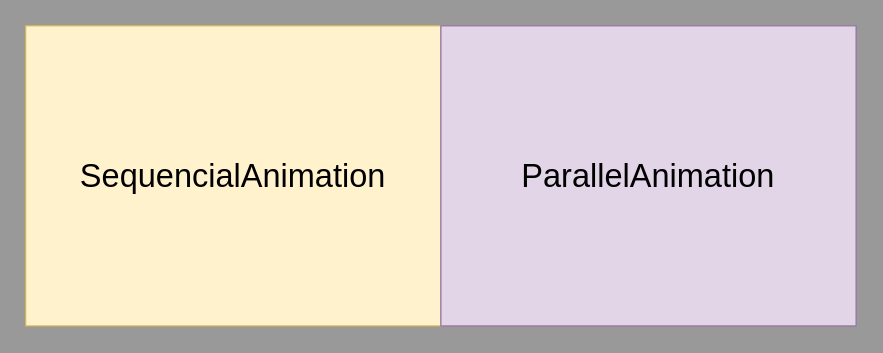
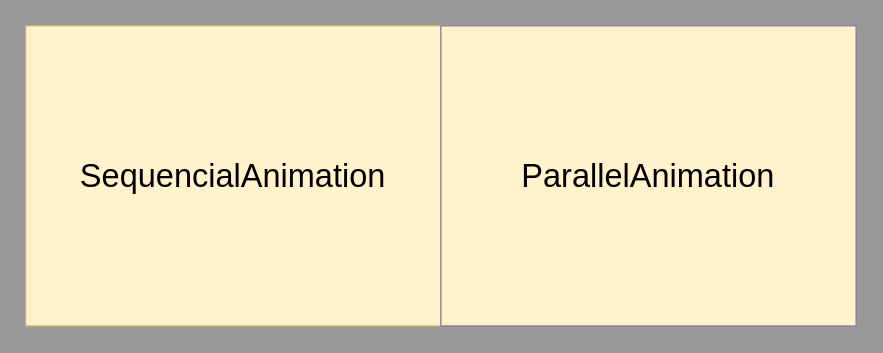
  <mxCell id="0" />
  <mxCell id="1" parent="0" />
  <mxCell id="2" value="SequencialAnimation" style="rounded=0;whiteSpace=wrap;html=1;fontSize=26;fillColor=#fff2cc;strokeColor=#d6b656;" vertex="1" parent="1"><mxGeometry x="20" y="20" width="332" height="240" as="geometry" /></mxCell>
- <mxCell id="3" value="ParallelAnimation" style="rounded=0;whiteSpace=wrap;html=1;fontSize=26;fillColor=#e1d5e7;strokeColor=#9673a6;" vertex="1" parent="1"><mxGeometry x="352" y="20" width="332" height="240" as="geometry" /></mxCell>
+ <mxCell id="3" value="ParallelAnimation" style="rounded=0;whiteSpace=wrap;html=1;fontSize=26;fillColor=#fff2cc;strokeColor=#9673a6;" vertex="1" parent="1"><mxGeometry x="352" y="20" width="332" height="240" as="geometry" /></mxCell>
